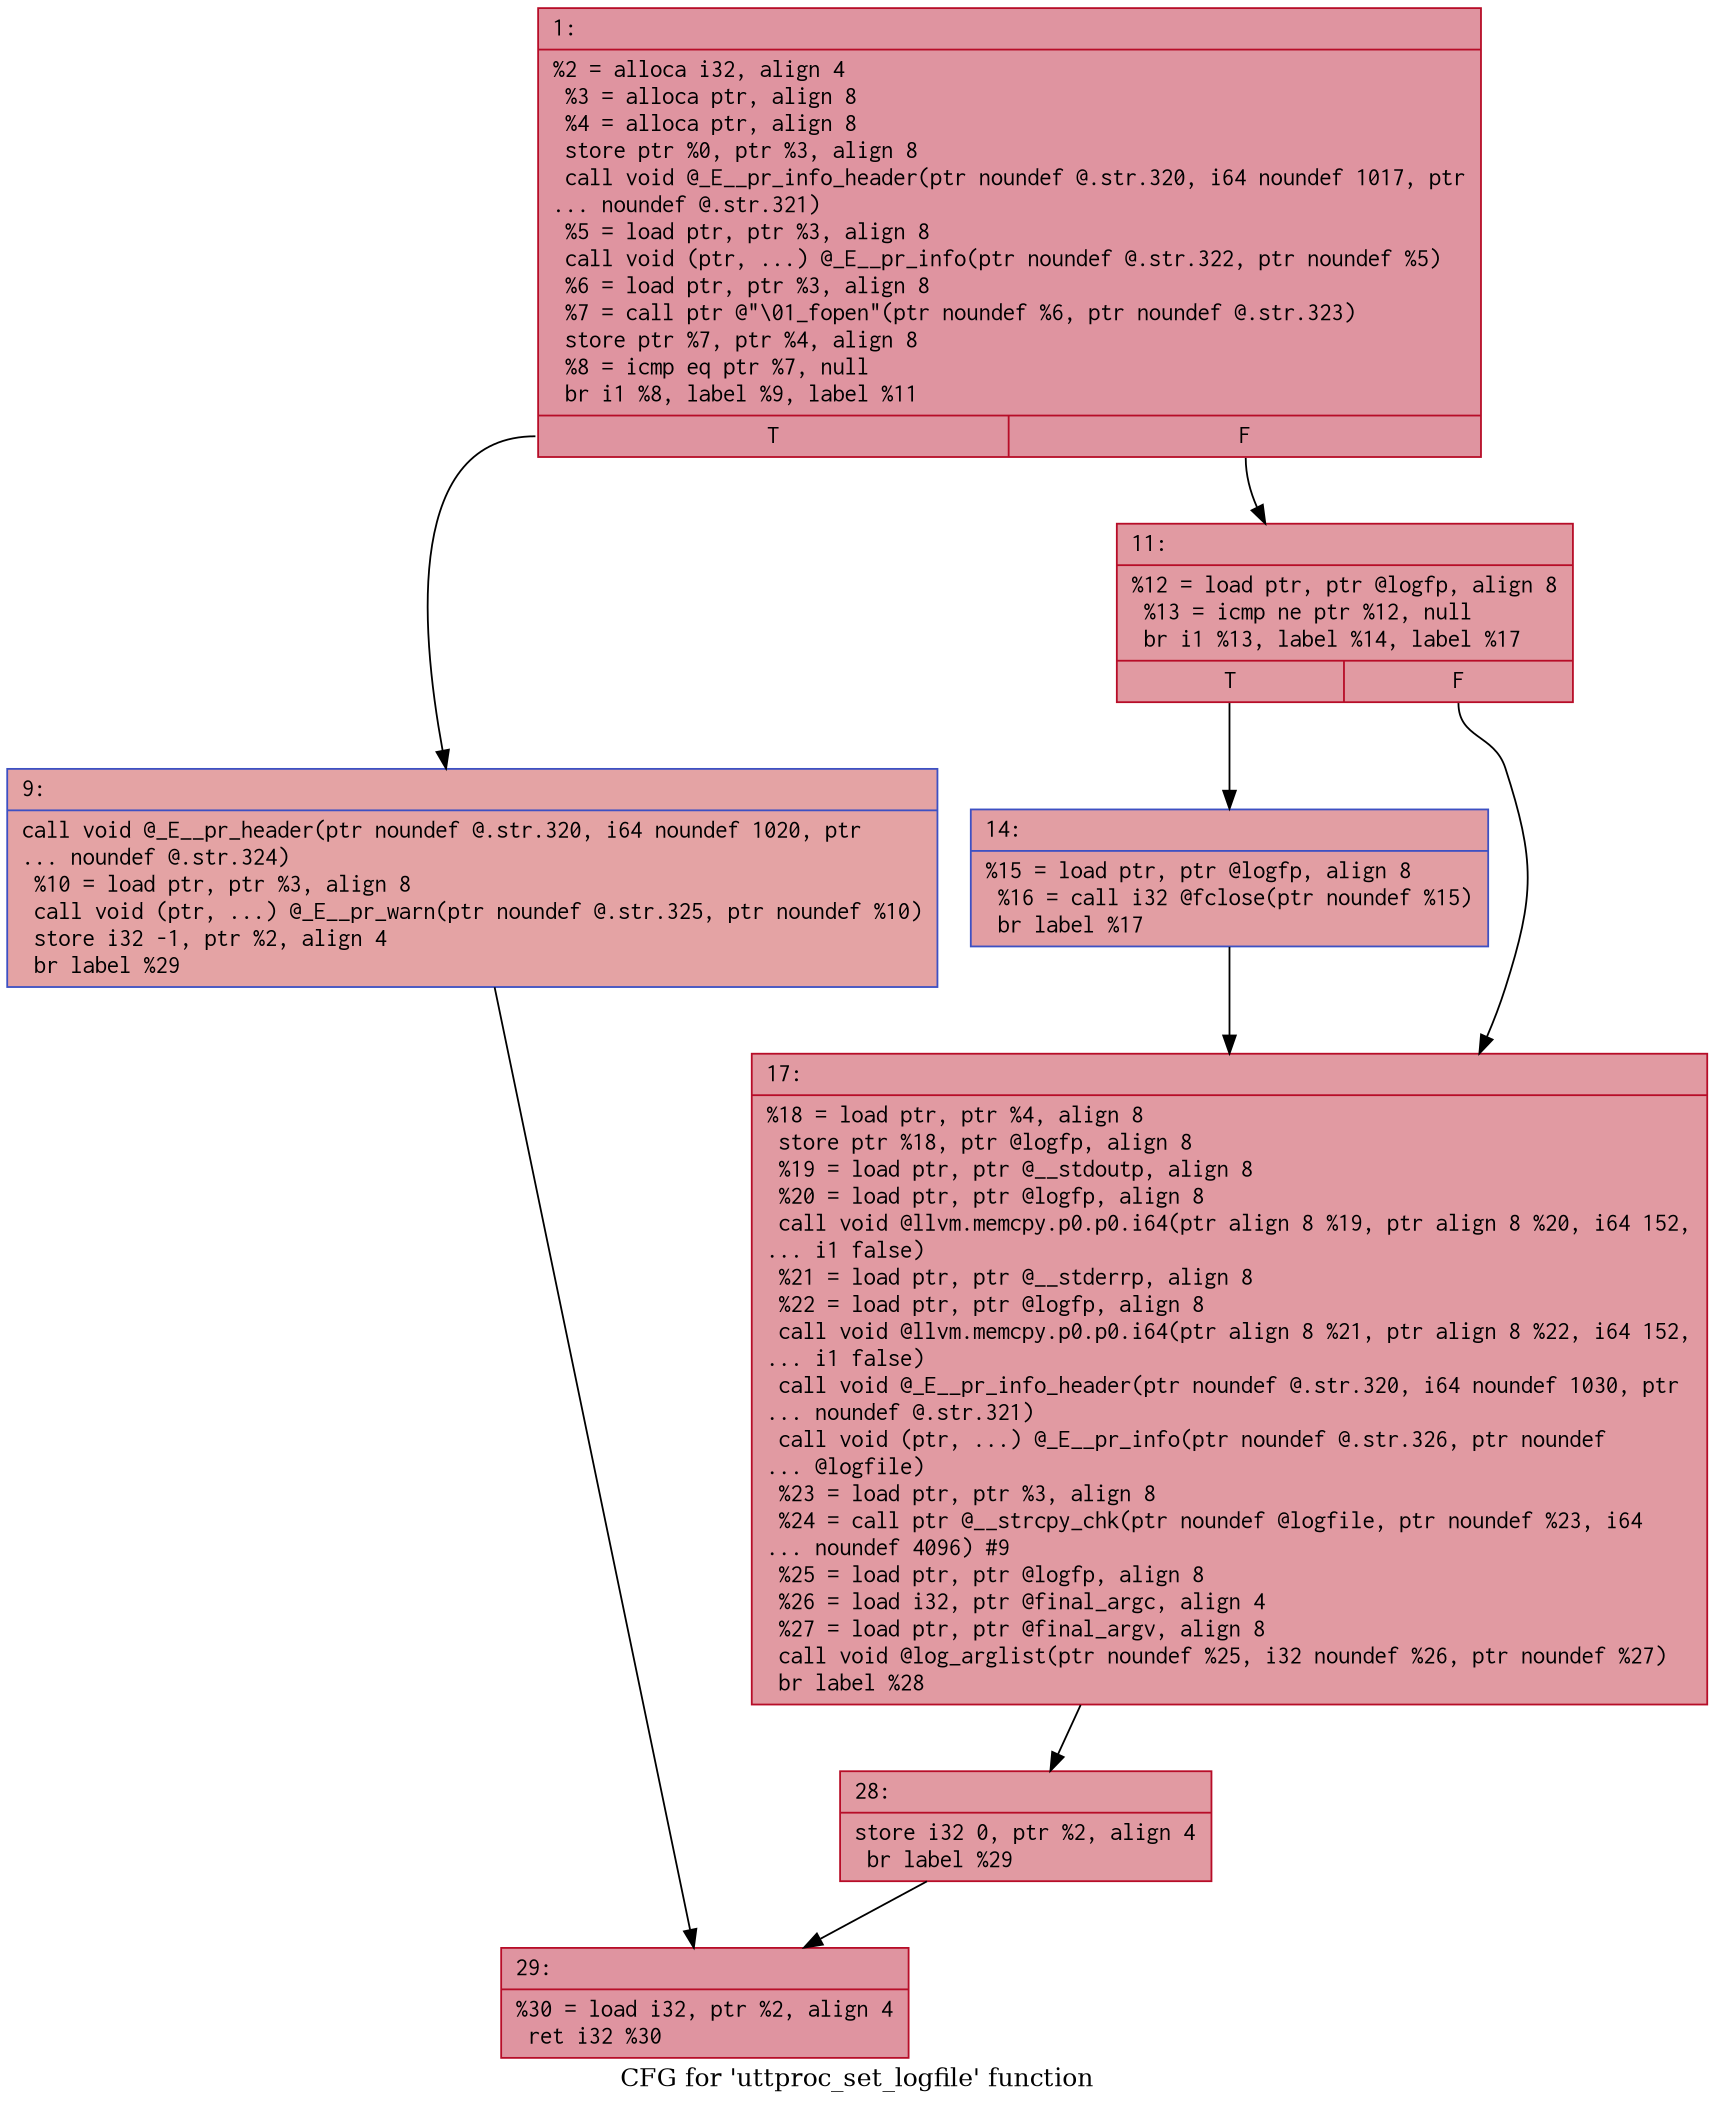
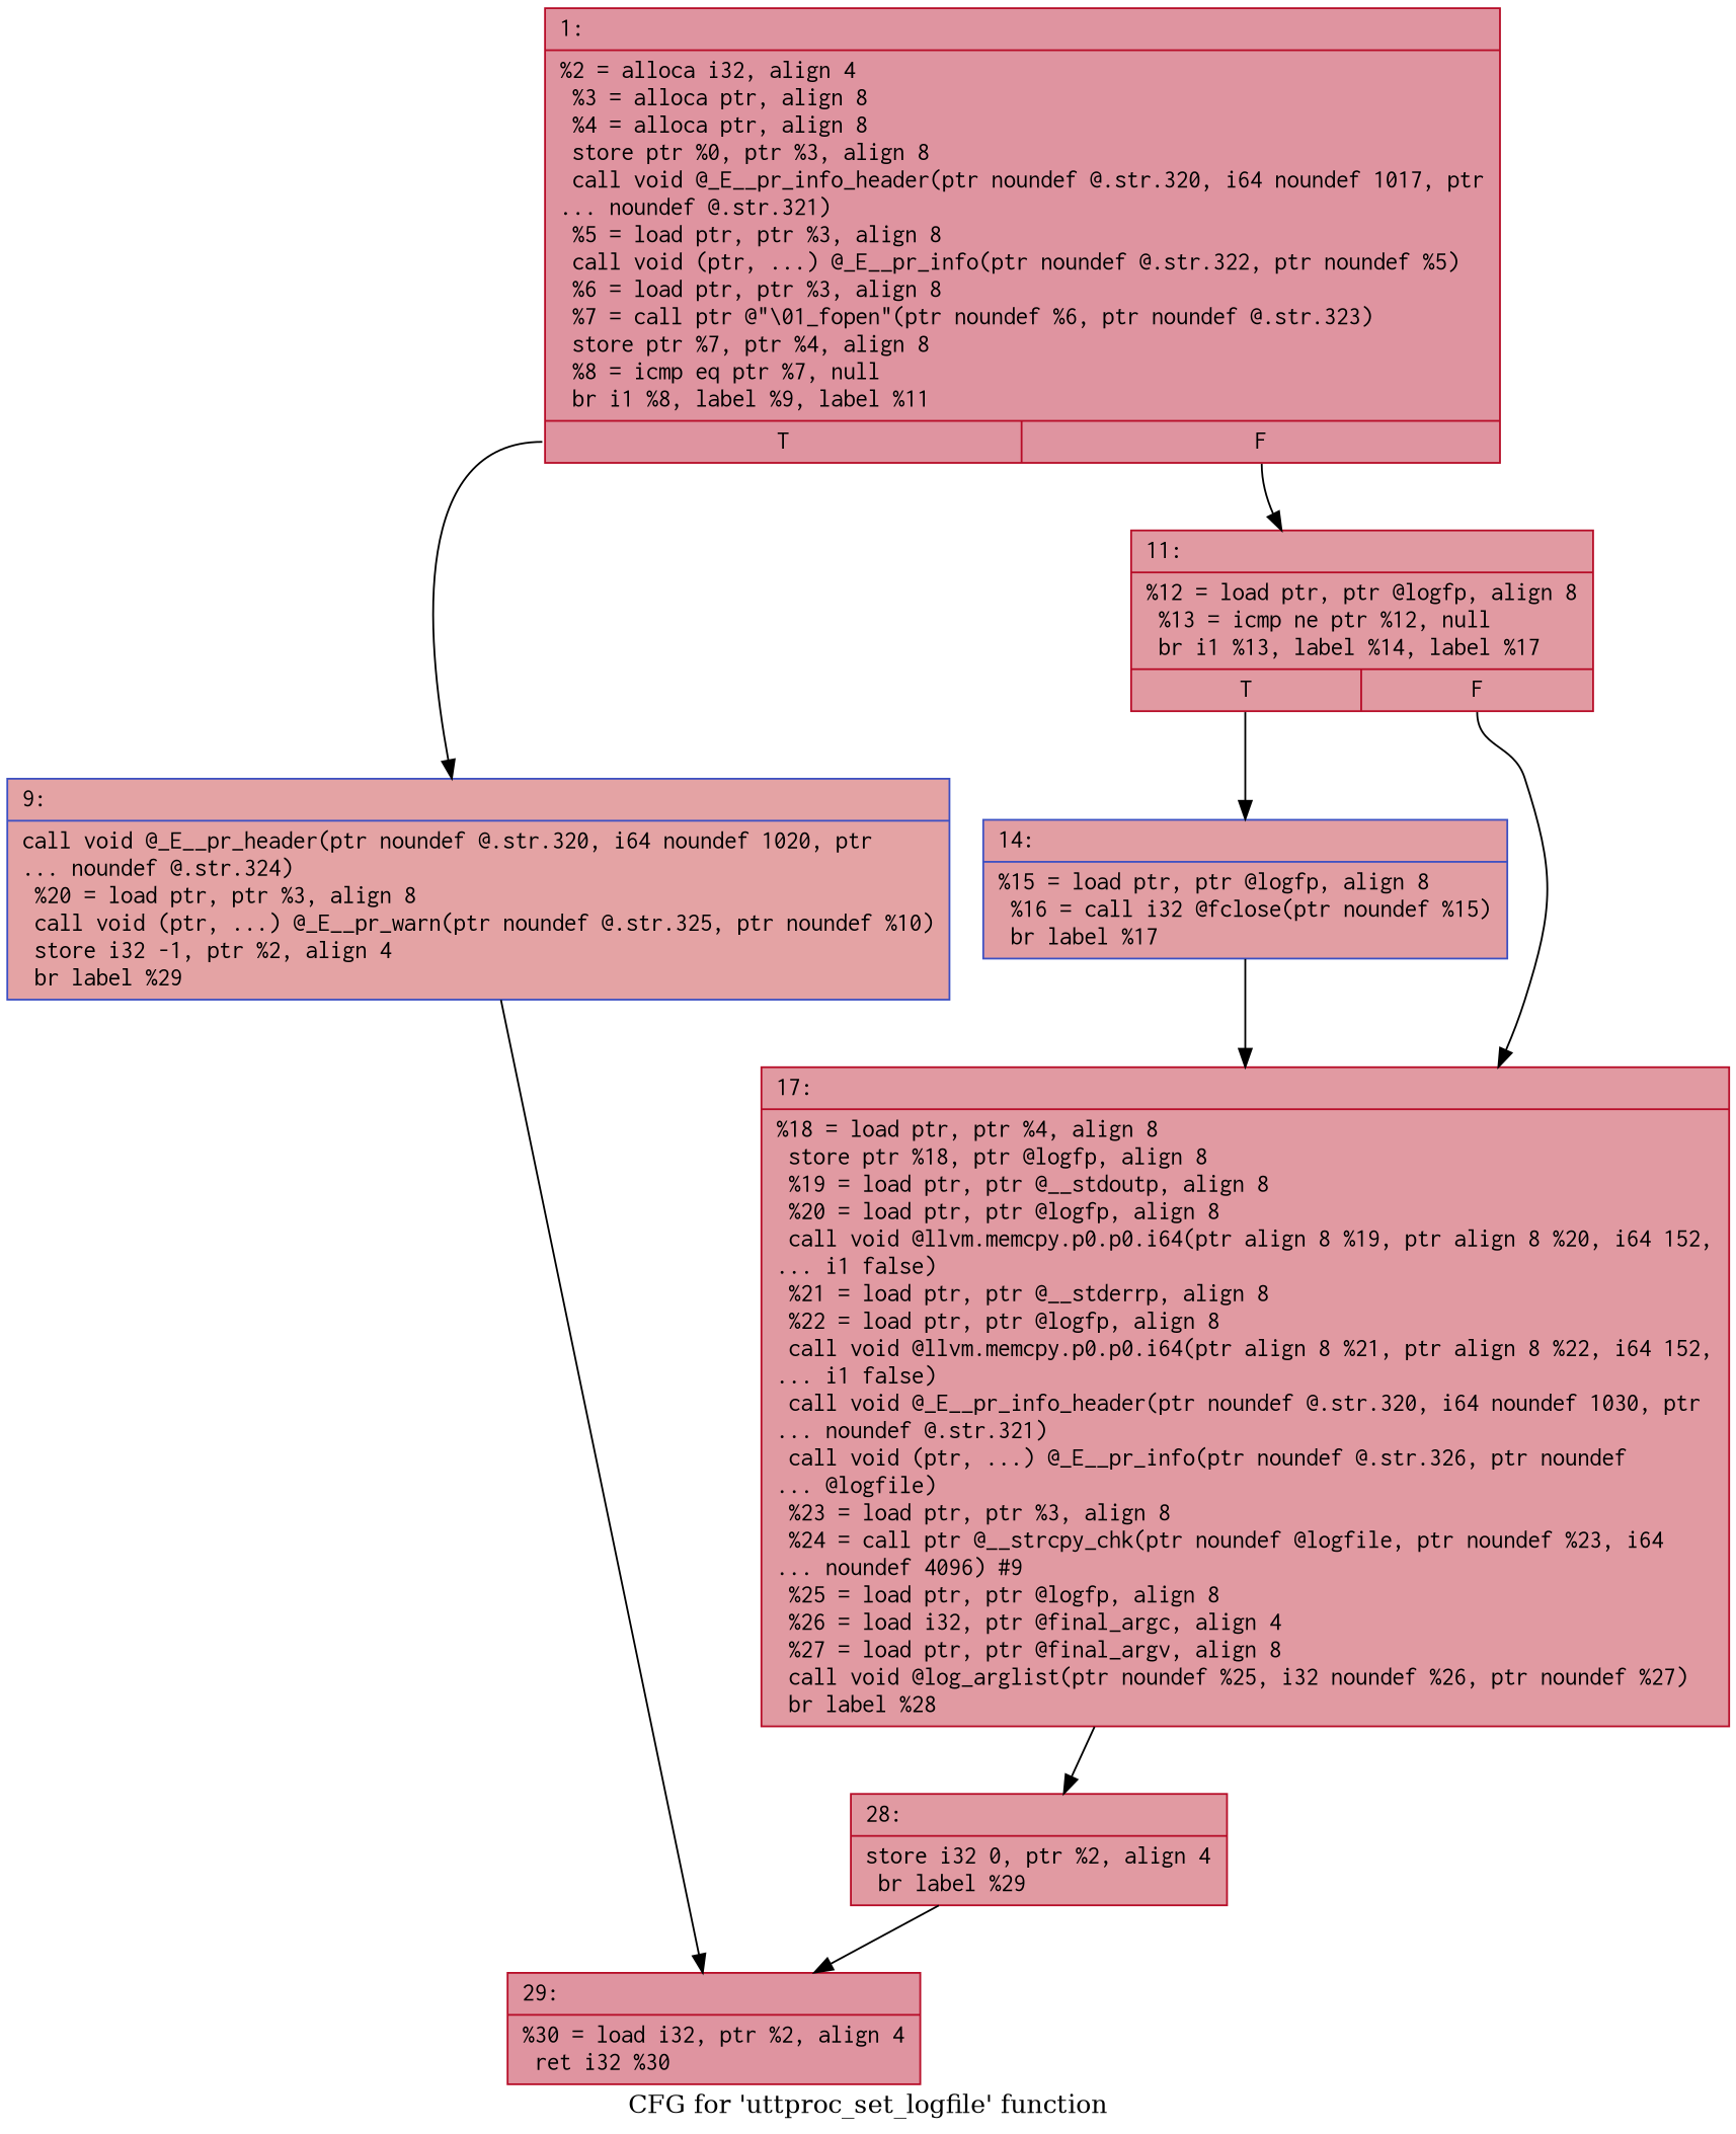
  digraph {
    label="CFG for 'uttproc_set_logfile' function"
    node [color="#b70d28ff" fillcolor="#bb1b2c70" fontname=Courier shape=record style=filled]
    n1 [fillcolor="#b70d2870" label="{1:\l|  %2 = alloca i32, align 4\l  %3 = alloca ptr, align 8\l  %4 = alloca ptr, align 8\l  store ptr %0, ptr %3, align 8\l  call void @_E__pr_info_header(ptr noundef @.str.320, i64 noundef 1017, ptr\l... noundef @.str.321)\l  %5 = load ptr, ptr %3, align 8\l  call void (ptr, ...) @_E__pr_info(ptr noundef @.str.322, ptr noundef %5)\l  %6 = load ptr, ptr %3, align 8\l  %7 = call ptr @\"\\01_fopen\"(ptr noundef %6, ptr noundef @.str.323)\l  store ptr %7, ptr %4, align 8\l  %8 = icmp eq ptr %7, null\l  br i1 %8, label %9, label %11\l|{<s0>T|<s1>F}}"]
-   n2 [color="#3d50c3ff" fillcolor="#c32e3170" label="{9:\l|  call void @_E__pr_header(ptr noundef @.str.320, i64 noundef 1020, ptr\l... noundef @.str.324)\l  %10 = load ptr, ptr %3, align 8\l  call void (ptr, ...) @_E__pr_warn(ptr noundef @.str.325, ptr noundef %10)\l  store i32 -1, ptr %2, align 4\l  br label %29\l}"]
+   n2 [color="#3d50c3ff" fillcolor="#c32e3170" label="{9:\l|  call void @_E__pr_header(ptr noundef @.str.320, i64 noundef 1020, ptr\l... noundef @.str.324)\l  %20 = load ptr, ptr %3, align 8\l  call void (ptr, ...) @_E__pr_warn(ptr noundef @.str.325, ptr noundef %10)\l  store i32 -1, ptr %2, align 4\l  br label %29\l}"]
    n3 [label="{11:\l|  %12 = load ptr, ptr @logfp, align 8\l  %13 = icmp ne ptr %12, null\l  br i1 %13, label %14, label %17\l|{<s0>T|<s1>F}}"]
    n4 [fillcolor="#b70d2870" label="{29:\l|  %30 = load i32, ptr %2, align 4\l  ret i32 %30\l}"]
    n5 [color="#3d50c3ff" fillcolor="#be242e70" label="{14:\l|  %15 = load ptr, ptr @logfp, align 8\l  %16 = call i32 @fclose(ptr noundef %15)\l  br label %17\l}"]
    n6 [label="{17:\l|  %18 = load ptr, ptr %4, align 8\l  store ptr %18, ptr @logfp, align 8\l  %19 = load ptr, ptr @__stdoutp, align 8\l  %20 = load ptr, ptr @logfp, align 8\l  call void @llvm.memcpy.p0.p0.i64(ptr align 8 %19, ptr align 8 %20, i64 152,\l... i1 false)\l  %21 = load ptr, ptr @__stderrp, align 8\l  %22 = load ptr, ptr @logfp, align 8\l  call void @llvm.memcpy.p0.p0.i64(ptr align 8 %21, ptr align 8 %22, i64 152,\l... i1 false)\l  call void @_E__pr_info_header(ptr noundef @.str.320, i64 noundef 1030, ptr\l... noundef @.str.321)\l  call void (ptr, ...) @_E__pr_info(ptr noundef @.str.326, ptr noundef\l... @logfile)\l  %23 = load ptr, ptr %3, align 8\l  %24 = call ptr @__strcpy_chk(ptr noundef @logfile, ptr noundef %23, i64\l... noundef 4096) #9\l  %25 = load ptr, ptr @logfp, align 8\l  %26 = load i32, ptr @final_argc, align 4\l  %27 = load ptr, ptr @final_argv, align 8\l  call void @log_arglist(ptr noundef %25, i32 noundef %26, ptr noundef %27)\l  br label %28\l}"]
    n7 [label="{28:\l|  store i32 0, ptr %2, align 4\l  br label %29\l}"]
    n1 -> n2 [tailport=s0]
    n1 -> n3 [tailport=s1]
    n2 -> n4
    n3 -> n5 [tailport=s0]
    n3 -> n6 [tailport=s1]
    n5 -> n6
    n6 -> n7
    n7 -> n4
  }
